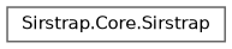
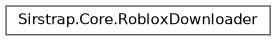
  digraph {
    rankdir=TB
-   n1 [color=grey40 fillcolor=white fontname=Helvetica fontsize=10 height=0.2 label="Sirstrap.Core.Sirstrap" shape=box style=filled width=0.4]
+   n1 [color=grey40 fillcolor=white fontname=Helvetica fontsize=10 height=0.2 label="Sirstrap.Core.RobloxDownloader" shape=box style=filled width=0.4]
  }
